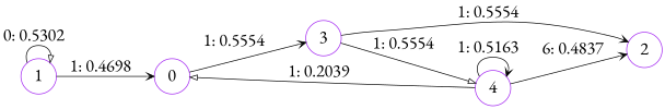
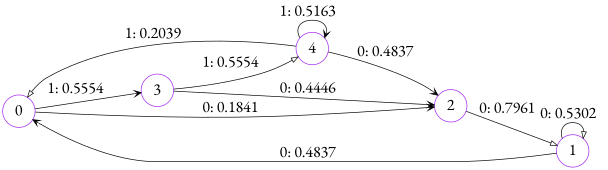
  digraph {
    fontname="EB Garamond"
    rankdir=LR
    node [color=purple fontname="EB Garamond" fontsize=24 shape=circle]
    edge [arrowhead=vee fontname="EB Garamond" fontsize=24]
    0
    2
    3
    1
    4
+   0 -> 2 [label="0: 0.1841   "]
    0 -> 3 [label="1: 0.5554   "]
-   3 -> 2 [label="1: 0.5554   "]
+   2 -> 1 [arrowhead=onormal label="0: 0.7961   "]
+   3 -> 2 [label="0: 0.4446   "]
    3 -> 4 [arrowhead=onormal label="1: 0.5554   "]
-   1 -> 0 [label="1: 0.4698   "]
+   1 -> 0 [label="0: 0.4837   "]
    1 -> 1 [arrowhead=onormal label="0: 0.5302   "]
    4 -> 0 [arrowhead=onormal label="1: 0.2039   "]
-   4 -> 2 [label="6: 0.4837   "]
+   4 -> 2 [label="0: 0.4837   "]
    4 -> 4 [label="1: 0.5163   "]
  }
